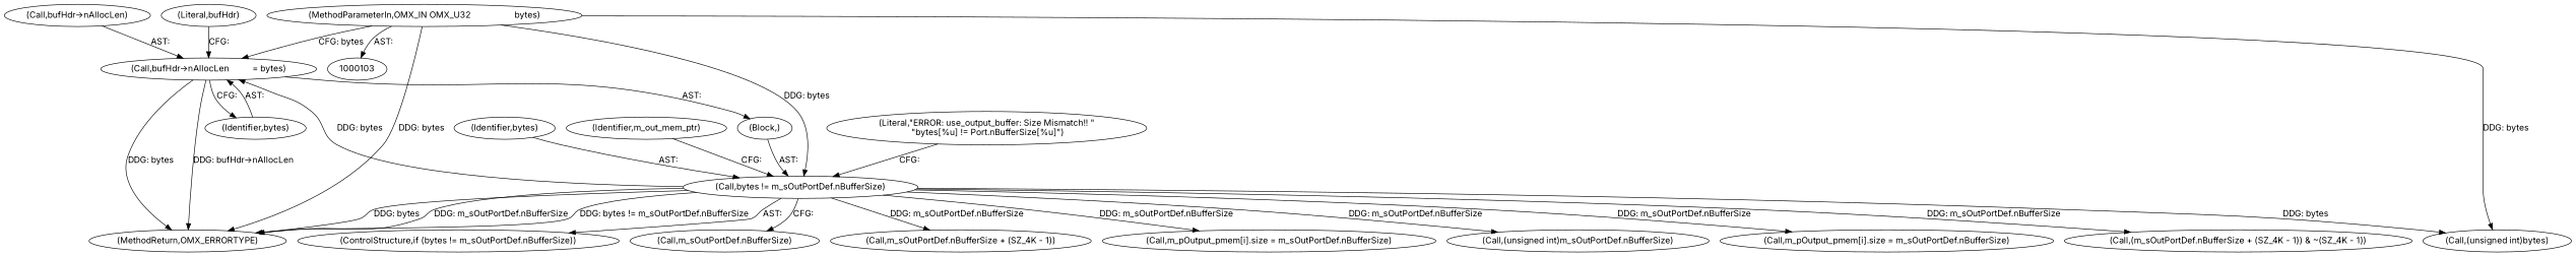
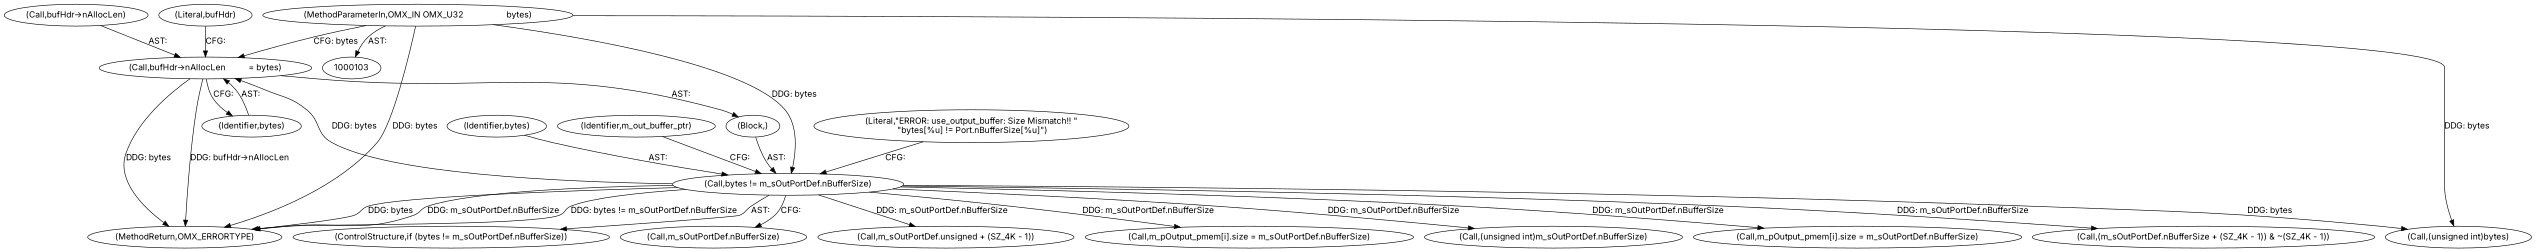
  digraph {
    fontname=Inter
    node [fontname=Inter]
    edge [fontname=Inter]
    n1 [label="(Call,bufHdr->nAllocLen          = bytes)"]
    n2 [label="(MethodReturn,OMX_ERRORTYPE)"]
    n3 [label="(Block,)"]
    n4 [label="(Identifier,bytes)"]
    n5 [label="(Call,bytes != m_sOutPortDef.nBufferSize)"]
    n6 [label="(Call,(unsigned int)m_sOutPortDef.nBufferSize)"]
    n7 [label="(Call,m_pOutput_pmem[i].size = m_sOutPortDef.nBufferSize)"]
    n8 [label="(Call,(unsigned int)bytes)"]
    n9 [label="(Call,(m_sOutPortDef.nBufferSize + (SZ_4K - 1)) & ~(SZ_4K - 1))"]
    n10 [label="(ControlStructure,if (bytes != m_sOutPortDef.nBufferSize))"]
    n11 [label="(Call,m_sOutPortDef.nBufferSize)"]
-   n12 [label="(Call,m_sOutPortDef.nBufferSize + (SZ_4K - 1))"]
+   n12 [label="(Call,m_sOutPortDef.unsigned + (SZ_4K - 1))"]
    n13 [label="(Call,m_pOutput_pmem[i].size = m_sOutPortDef.nBufferSize)"]
    n14 [label="(MethodParameterIn,OMX_IN OMX_U32                   bytes)"]
    1000103
    n16 [label="(Literal,\"ERROR: use_output_buffer: Size Mismatch!! \"\n \"bytes[%u] != Port.nBufferSize[%u]\")"]
    n17 [label="(Identifier,bytes)"]
    n18 [label="(Literal,bufHdr)"]
    n19 [label="(Call,bufHdr->nAllocLen)"]
-   n20 [label="(Identifier,m_out_mem_ptr)"]
+   n20 [label="(Identifier,m_out_buffer_ptr)"]
    n1 -> n2 [label="DDG: bytes"]
    n1 -> n2 [label="DDG: bufHdr->nAllocLen"]
    n1 -> n3 [label="AST: "]
    n1 -> n4 [label="CFG: "]
    n3 -> n5 [label="AST: "]
    n4 -> n1 [label="AST: "]
    n5 -> n1 [label="DDG: bytes"]
    n5 -> n2 [label="DDG: bytes"]
    n5 -> n2 [label="DDG: m_sOutPortDef.nBufferSize"]
    n5 -> n2 [label="DDG: bytes != m_sOutPortDef.nBufferSize"]
    n5 -> n6 [label="DDG: m_sOutPortDef.nBufferSize"]
    n5 -> n7 [label="DDG: m_sOutPortDef.nBufferSize"]
    n5 -> n8 [label="DDG: bytes"]
    n5 -> n9 [label="DDG: m_sOutPortDef.nBufferSize"]
    n5 -> n10 [label="AST: "]
    n5 -> n11 [label="CFG: "]
    n5 -> n12 [label="DDG: m_sOutPortDef.nBufferSize"]
    n5 -> n13 [label="DDG: m_sOutPortDef.nBufferSize"]
    n14 -> n1 [label="CFG: bytes"]
    n14 -> n2 [label="DDG: bytes"]
    n14 -> n5 [label="DDG: bytes"]
    n14 -> n8 [label="DDG: bytes"]
    n14 -> 1000103 [label="AST: "]
    n16 -> n5 [label="CFG: "]
    n17 -> n5 [label="AST: "]
    n18 -> n1 [label="CFG: "]
    n19 -> n1 [label="AST: "]
    n20 -> n5 [label="CFG: "]
  }
